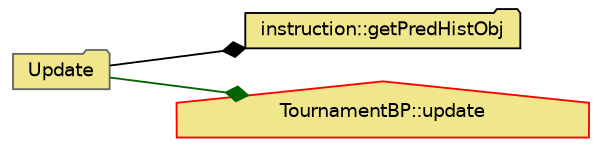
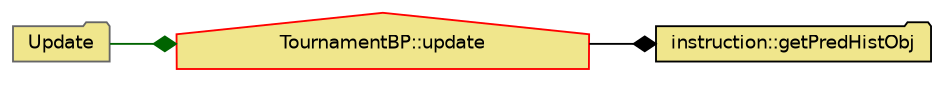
  digraph {
    rankdir=LR
    node [fillcolor=khaki fontname=Helvetica fontsize=10 shape=folder style=filled]
    edge [arrowhead=diamond fontname=Helvetica fontsize=10 labelfontname=Helvetica labelfontsize=10 style=solid]
    n1 [color=gray40 fontcolor=black height=0.2 label=Update width=0.4]
    n2 [color=black height=0.2 label="instruction::getPredHistObj" width=0.4]
    n3 [color=red height=0.2 label="TournamentBP::update" shape=house width=0.4]
-   n1 -> n2 [color=black]
+   n3 -> n2 [color=black]
    n1 -> n3 [color=darkgreen]
  }
